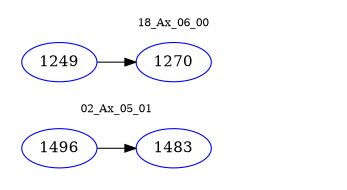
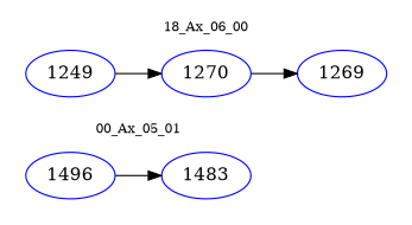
  digraph {
    rankdir=LR
    node [color=blue]
    edge [color=black]
    n1 [label=1496]
    n2 [label=1483]
    n3 [label=1249]
    n4 [label=1270]
+   n5 [label=1269]
    subgraph cluster_1 {
      color=white
      fontsize=10
-     label="02_Ax_05_01"
+     label="00_Ax_05_01"
      n1
      n2
    }
    subgraph cluster_2 {
      color=white
      fontsize=10
      label="18_Ax_06_00"
      n3
      n4
+     n5
    }
    n1 -> n2
    n3 -> n4
+   n4 -> n5
  }
